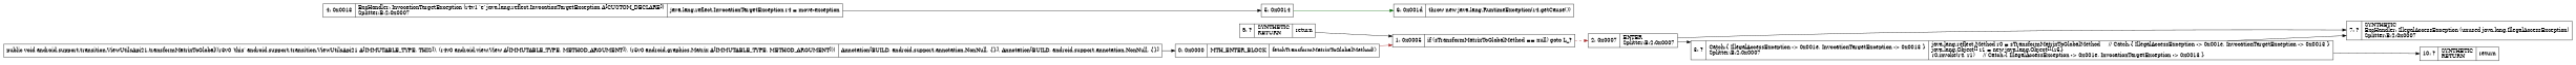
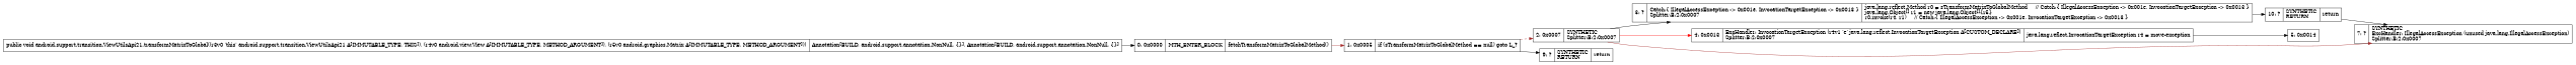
  digraph {
    rankdir=LR
    node [shape=record]
    edge [color=black]
    n1 [label="{0\:\ 0x0000|MTH_ENTER_BLOCK\l|fetchTransformMatrixToGlobalMethod()\l}"]
    n2 [label="{1\:\ 0x0005|if (sTransformMatrixToGlobalMethod == null) goto L_?\l}"]
-   n3 [label="{2\:\ 0x0007|ENTER\lSplitter:B:2:0x0007\l}"]
+   n3 [label="{2\:\ 0x0007|SYNTHETIC\lSplitter:B:2:0x0007\l}"]
    n4 [label="{9\:\ ?|SYNTHETIC\lRETURN\l|return\l}"]
    n5 [label="{3\:\ ?|Catch:\{ IllegalAccessException \-\> 0x001e, InvocationTargetException \-\> 0x0013 \}\lSplitter:B:2:0x0007\l|java.lang.reflect.Method r0 = sTransformMatrixToGlobalMethod     \/\/ Catch:\{ IllegalAccessException \-\> 0x001e, InvocationTargetException \-\> 0x0013 \}\ljava.lang.Object[] r1 = new java.lang.Object[]\{r5\}\lr0.invoke(r4, r1)     \/\/ Catch:\{ IllegalAccessException \-\> 0x001e, InvocationTargetException \-\> 0x0013 \}\l}"]
    n6 [label="{4\:\ 0x0013|ExcHandler: InvocationTargetException (r4v1 'e' java.lang.reflect.InvocationTargetException A[CUSTOM_DECLARE])\lSplitter:B:2:0x0007\l|java.lang.reflect.InvocationTargetException r4 = move\-exception\l}"]
    n7 [label="{7\:\ ?|SYNTHETIC\lExcHandler: IllegalAccessException (unused java.lang.IllegalAccessException)\lSplitter:B:2:0x0007\l}"]
    n8 [label="{10\:\ ?|SYNTHETIC\lRETURN\l|return\l}"]
    n9 [label="{5\:\ 0x0014}"]
-   n10 [label="{6\:\ 0x001d|throw new java.lang.RuntimeException(r4.getCause())\l}"]
    n11 [label="{public void android.support.transition.ViewUtilsApi21.transformMatrixToGlobal((r3v0 'this' android.support.transition.ViewUtilsApi21 A[IMMUTABLE_TYPE, THIS]), (r4v0 android.view.View A[IMMUTABLE_TYPE, METHOD_ARGUMENT]), (r5v0 android.graphics.Matrix A[IMMUTABLE_TYPE, METHOD_ARGUMENT]))  | Annotation[BUILD, android.support.annotation.NonNull, \{\}], Annotation[BUILD, android.support.annotation.NonNull, \{\}]\l}"]
    n1 -> n2 [color=brown]
    n2 -> n3 [color=brown style=dashed]
-   n4 -> n2
+   n2 -> n4
    n3 -> n5
-   n3 -> n7
-   n5 -> n7
+   n3 -> n6 [color=red]
+   n3 -> n7 [color=brown]
+   n8 -> n7
    n5 -> n8
    n6 -> n9
-   n9 -> n10 [color=darkgreen]
    n11 -> n1
  }
